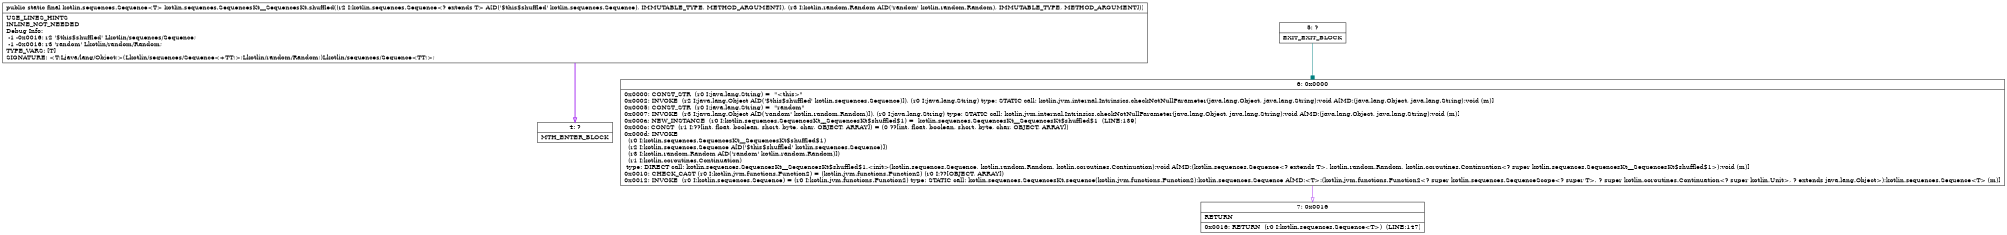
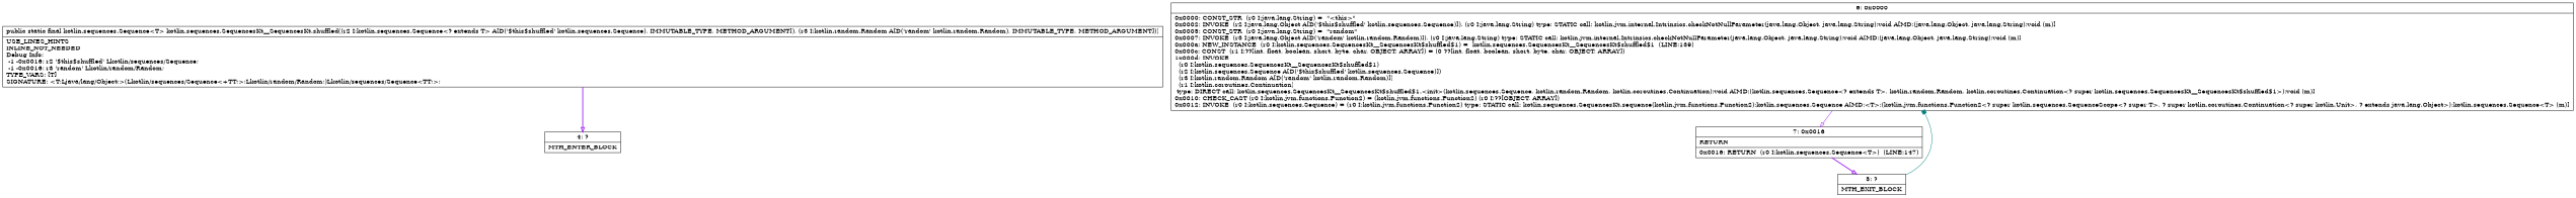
  digraph {
    node [shape=record]
    edge [arrowhead=onormal color=purple style=solid]
    n1 [label="{4\:\ ?|MTH_ENTER_BLOCK\l}"]
-   n2 [label="{6\:\ 0x0000|0x0000: CONST_STR  (r0 I:java.lang.String) =  \"\<this\>\" \l0x0002: INVOKE  (r2 I:java.lang.Object A[D('$this$shuffled' kotlin.sequences.Sequence)]), (r0 I:java.lang.String) type: STATIC call: kotlin.jvm.internal.Intrinsics.checkNotNullParameter(java.lang.Object, java.lang.String):void A[MD:(java.lang.Object, java.lang.String):void (m)]\l0x0005: CONST_STR  (r0 I:java.lang.String) =  \"random\" \l0x0007: INVOKE  (r3 I:java.lang.Object A[D('random' kotlin.random.Random)]), (r0 I:java.lang.String) type: STATIC call: kotlin.jvm.internal.Intrinsics.checkNotNullParameter(java.lang.Object, java.lang.String):void A[MD:(java.lang.Object, java.lang.String):void (m)]\l0x000a: NEW_INSTANCE  (r0 I:kotlin.sequences.SequencesKt__SequencesKt$shuffled$1) =  kotlin.sequences.SequencesKt__SequencesKt$shuffled$1  (LINE:139)\l0x000c: CONST  (r1 I:??[int, float, boolean, short, byte, char, OBJECT, ARRAY]) = (0 ??[int, float, boolean, short, byte, char, OBJECT, ARRAY]) \l0x000d: INVOKE  \l  (r0 I:kotlin.sequences.SequencesKt__SequencesKt$shuffled$1)\l  (r2 I:kotlin.sequences.Sequence A[D('$this$shuffled' kotlin.sequences.Sequence)])\l  (r3 I:kotlin.random.Random A[D('random' kotlin.random.Random)])\l  (r1 I:kotlin.coroutines.Continuation)\l type: DIRECT call: kotlin.sequences.SequencesKt__SequencesKt$shuffled$1.\<init\>(kotlin.sequences.Sequence, kotlin.random.Random, kotlin.coroutines.Continuation):void A[MD:(kotlin.sequences.Sequence\<? extends T\>, kotlin.random.Random, kotlin.coroutines.Continuation\<? super kotlin.sequences.SequencesKt__SequencesKt$shuffled$1\>):void (m)]\l0x0010: CHECK_CAST (r0 I:kotlin.jvm.functions.Function2) = (kotlin.jvm.functions.Function2) (r0 I:??[OBJECT, ARRAY]) \l0x0012: INVOKE  (r0 I:kotlin.sequences.Sequence) = (r0 I:kotlin.jvm.functions.Function2) type: STATIC call: kotlin.sequences.SequencesKt.sequence(kotlin.jvm.functions.Function2):kotlin.sequences.Sequence A[MD:\<T\>:(kotlin.jvm.functions.Function2\<? super kotlin.sequences.SequenceScope\<? super T\>, ? super kotlin.coroutines.Continuation\<? super kotlin.Unit\>, ? extends java.lang.Object\>):kotlin.sequences.Sequence\<T\> (m)]\l}"]
+   n2 [label="{6\:\ 0x0000|0x0000: CONST_STR  (r0 I:java.lang.String) =  \"\<this\>\" \l0x0002: INVOKE  (r2 I:java.lang.Object A[D('$this$shuffled' kotlin.sequences.Sequence)]), (r0 I:java.lang.String) type: STATIC call: kotlin.jvm.internal.Intrinsics.checkNotNullParameter(java.lang.Object, java.lang.String):void A[MD:(java.lang.Object, java.lang.String):void (m)]\l0x0005: CONST_STR  (r0 I:java.lang.String) =  \"random\" \l0x0007: INVOKE  (r3 I:java.lang.Object A[D('random' kotlin.random.Random)]), (r0 I:java.lang.String) type: STATIC call: kotlin.jvm.internal.Intrinsics.checkNotNullParameter(java.lang.Object, java.lang.String):void A[MD:(java.lang.Object, java.lang.String):void (m)]\l0x000a: NEW_INSTANCE  (r0 I:kotlin.sequences.SequencesKt__SequencesKt$shuffled$1) =  kotlin.sequences.SequencesKt__SequencesKt$shuffled$1  (LINE:139)\l0x000c: CONST  (r1 I:??[int, float, boolean, short, byte, char, OBJECT, ARRAY]) = (0 ??[int, float, boolean, short, byte, char, OBJECT, ARRAY]) \l1x000d: INVOKE  \l  (r0 I:kotlin.sequences.SequencesKt__SequencesKt$shuffled$1)\l  (r2 I:kotlin.sequences.Sequence A[D('$this$shuffled' kotlin.sequences.Sequence)])\l  (r3 I:kotlin.random.Random A[D('random' kotlin.random.Random)])\l  (r1 I:kotlin.coroutines.Continuation)\l type: DIRECT call: kotlin.sequences.SequencesKt__SequencesKt$shuffled$1.\<init\>(kotlin.sequences.Sequence, kotlin.random.Random, kotlin.coroutines.Continuation):void A[MD:(kotlin.sequences.Sequence\<? extends T\>, kotlin.random.Random, kotlin.coroutines.Continuation\<? super kotlin.sequences.SequencesKt__SequencesKt$shuffled$1\>):void (m)]\l0x0010: CHECK_CAST (r0 I:kotlin.jvm.functions.Function2) = (kotlin.jvm.functions.Function2) (r0 I:??[OBJECT, ARRAY]) \l0x0012: INVOKE  (r0 I:kotlin.sequences.Sequence) = (r0 I:kotlin.jvm.functions.Function2) type: STATIC call: kotlin.sequences.SequencesKt.sequence(kotlin.jvm.functions.Function2):kotlin.sequences.Sequence A[MD:\<T\>:(kotlin.jvm.functions.Function2\<? super kotlin.sequences.SequenceScope\<? super T\>, ? super kotlin.coroutines.Continuation\<? super kotlin.Unit\>, ? extends java.lang.Object\>):kotlin.sequences.Sequence\<T\> (m)]\l}"]
    n3 [label="{7\:\ 0x0016|RETURN\l|0x0016: RETURN  (r0 I:kotlin.sequences.Sequence\<T\>)  (LINE:147)\l}"]
-   n4 [label="{5\:\ ?|EXIT_EXIT_BLOCK\l}"]
+   n4 [label="{5\:\ ?|MTH_EXIT_BLOCK\l}"]
    n5 [label="{public static final kotlin.sequences.Sequence\<T\> kotlin.sequences.SequencesKt__SequencesKt.shuffled((r2 I:kotlin.sequences.Sequence\<? extends T\> A[D('$this$shuffled' kotlin.sequences.Sequence), IMMUTABLE_TYPE, METHOD_ARGUMENT]), (r3 I:kotlin.random.Random A[D('random' kotlin.random.Random), IMMUTABLE_TYPE, METHOD_ARGUMENT]))  | USE_LINES_HINTS\lINLINE_NOT_NEEDED\lDebug Info:\l  \-1 \-0x0016: r2 '$this$shuffled' Lkotlin\/sequences\/Sequence;\l  \-1 \-0x0016: r3 'random' Lkotlin\/random\/Random;\lTYPE_VARS: [T]\lSIGNATURE: \<T:Ljava\/lang\/Object;\>(Lkotlin\/sequences\/Sequence\<+TT;\>;Lkotlin\/random\/Random;)Lkotlin\/sequences\/Sequence\<TT;\>;\l}"]
    n2 -> n3
+   n3 -> n4 [style=bold]
    n4 -> n2 [arrowhead=box color=teal]
    n5 -> n1 [style=bold]
  }
